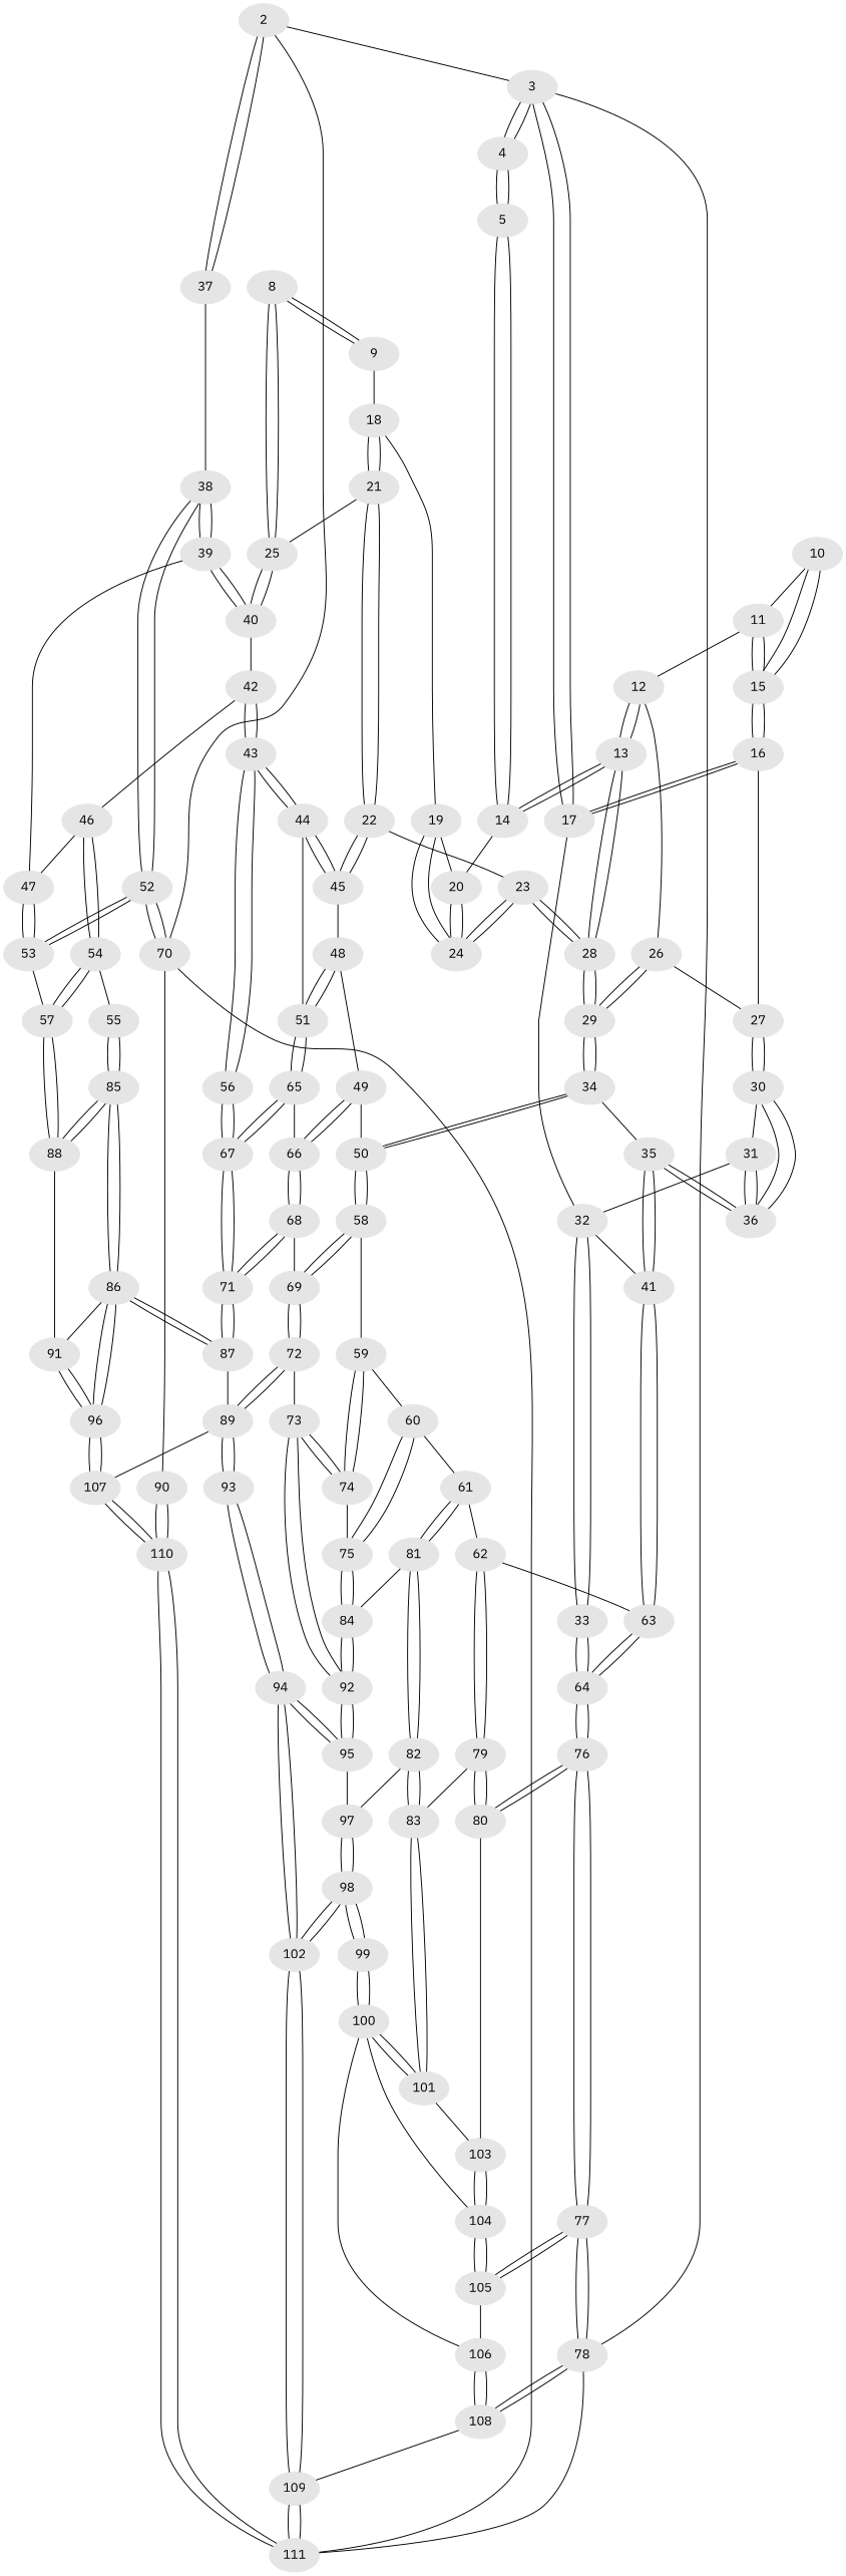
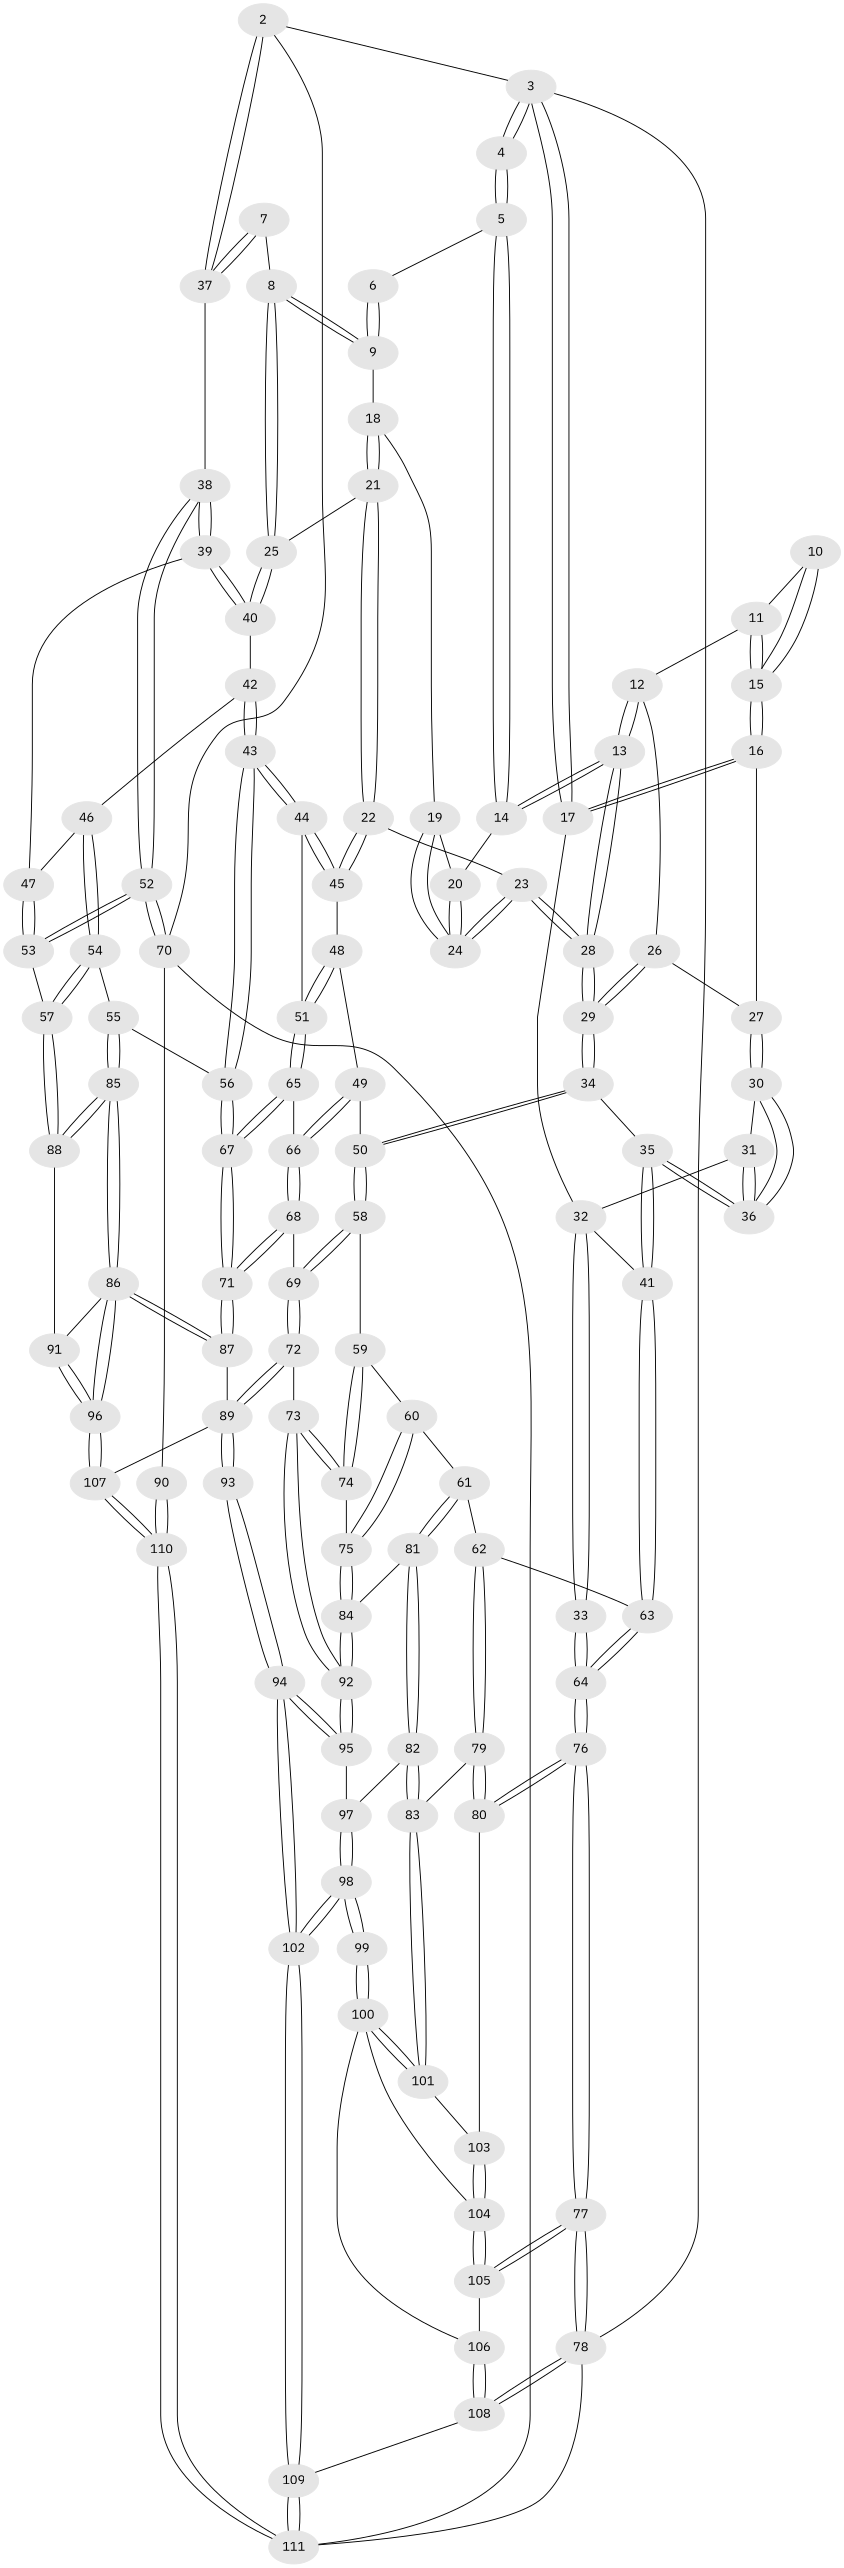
  graph {
    fontname="IBM Plex Sans"
    node [color=gray90 fontname="IBM Plex Sans" style=filled]
    edge [fontname="IBM Plex Sans"]
    2
    3
    37
    70
+   7
    8
    4
    17
    78
    38
    90
    111
    5
    32
    108
+   6
    14
    9
    20
    18
    25
    40
    19
    21
    10
    11
    15
    12
    16
    13
    26
    28
    27
    29
    24
    30
    33
    64
    22
    23
    45
    48
    42
    34
    31
    36
    35
    50
    41
    63
    76
    58
    39
    52
    47
    53
    43
    46
    44
    56
    54
    51
    67
    65
    49
    57
    55
    66
    68
    59
    69
    88
    85
    86
    71
    91
    60
    74
    72
    61
    75
    62
    81
    84
    79
    82
    80
    83
    77
    87
    73
    89
    110
    92
    93
    107
    95
    105
    103
    106
    109
    101
    104
    97
    98
    96
    94
    102
    99
    100
    2 -- 3
    2 -- 37
    2 -- 37
    2 -- 70
    3 -- 4
    3 -- 4
    3 -- 17
    3 -- 17
    3 -- 78
    37 -- 38
    70 -- 90
    70 -- 111
+   7 -- 37
+   7 -- 37
+   7 -- 8
    8 -- 9
    8 -- 9
    8 -- 25
    8 -- 25
    4 -- 5
    4 -- 5
    17 -- 32
    78 -- 111
    78 -- 108
    78 -- 108
    38 -- 39
    38 -- 39
    38 -- 52
    38 -- 52
    90 -- 110
    90 -- 110
+   5 -- 6
    5 -- 14
    5 -- 14
    32 -- 33
    32 -- 33
    32 -- 41
    108 -- 109
+   6 -- 9
+   6 -- 9
    14 -- 20
    9 -- 18
    20 -- 24
    20 -- 24
    18 -- 19
    18 -- 21
    18 -- 21
    25 -- 40
    25 -- 40
    40 -- 42
    19 -- 20
    19 -- 24
    19 -- 24
    21 -- 25
    21 -- 22
    21 -- 22
    10 -- 11
    10 -- 15
    10 -- 15
    11 -- 15
    11 -- 15
    11 -- 12
    15 -- 16
    15 -- 16
    12 -- 13
    12 -- 13
    12 -- 26
    16 -- 17
    16 -- 17
    16 -- 27
    13 -- 14
    13 -- 14
    13 -- 28
    13 -- 28
    26 -- 27
    26 -- 29
    26 -- 29
    28 -- 29
    28 -- 29
    27 -- 30
    27 -- 30
    29 -- 34
    29 -- 34
    30 -- 31
    30 -- 36
    30 -- 36
    33 -- 64
    33 -- 64
    64 -- 76
    64 -- 76
    22 -- 23
    22 -- 45
    22 -- 45
    23 -- 28
    23 -- 28
    23 -- 24
    23 -- 24
    45 -- 48
    48 -- 51
    48 -- 51
    48 -- 49
    42 -- 43
    42 -- 43
    42 -- 46
    34 -- 35
    34 -- 50
    34 -- 50
    31 -- 32
    31 -- 36
    31 -- 36
    35 -- 36
    35 -- 36
    35 -- 41
    35 -- 41
    50 -- 58
    50 -- 58
    41 -- 63
    41 -- 63
    63 -- 64
    63 -- 64
    76 -- 80
    76 -- 80
    76 -- 77
    76 -- 77
    58 -- 59
    58 -- 69
    58 -- 69
    39 -- 40
    39 -- 40
    39 -- 47
    52 -- 70
    52 -- 70
    52 -- 53
    52 -- 53
    47 -- 53
    47 -- 53
    53 -- 57
    43 -- 44
    43 -- 44
    43 -- 56
    43 -- 56
    46 -- 47
    46 -- 54
    46 -- 54
    44 -- 45
    44 -- 45
    44 -- 51
    56 -- 67
    56 -- 67
    54 -- 57
    54 -- 57
    54 -- 55
    51 -- 65
    51 -- 65
    67 -- 71
    67 -- 71
    65 -- 67
    65 -- 67
    65 -- 66
    49 -- 50
    49 -- 66
    49 -- 66
    57 -- 88
    57 -- 88
+   55 -- 56
    55 -- 85
    55 -- 85
    66 -- 68
    66 -- 68
    68 -- 69
    68 -- 71
    68 -- 71
    59 -- 60
    59 -- 74
    59 -- 74
    69 -- 72
    69 -- 72
    88 -- 91
    85 -- 88
    85 -- 88
    85 -- 86
    85 -- 86
    86 -- 91
    86 -- 87
    86 -- 87
    86 -- 96
    86 -- 96
    71 -- 87
    71 -- 87
    91 -- 96
    91 -- 96
    60 -- 61
    60 -- 75
    60 -- 75
    74 -- 75
    72 -- 73
    72 -- 89
    72 -- 89
    61 -- 62
    61 -- 81
    61 -- 81
    75 -- 84
    75 -- 84
    62 -- 63
    62 -- 79
    62 -- 79
    81 -- 84
    81 -- 82
    81 -- 82
    84 -- 92
    84 -- 92
    79 -- 80
    79 -- 80
    79 -- 83
    82 -- 83
    82 -- 83
    82 -- 97
    80 -- 103
    83 -- 101
    83 -- 101
    77 -- 78
    77 -- 78
    77 -- 105
    77 -- 105
    87 -- 89
    73 -- 74
    73 -- 74
    73 -- 92
    73 -- 92
    89 -- 93
    89 -- 93
    89 -- 107
    110 -- 111
    110 -- 111
    92 -- 95
    92 -- 95
    93 -- 94
    93 -- 94
    107 -- 110
    107 -- 110
    95 -- 97
    105 -- 106
    103 -- 104
    103 -- 104
    106 -- 108
    106 -- 108
    109 -- 111
    109 -- 111
    101 -- 103
    104 -- 105
    104 -- 105
    97 -- 98
    97 -- 98
    98 -- 102
    98 -- 102
    98 -- 99
    98 -- 99
    96 -- 107
    96 -- 107
    94 -- 95
    94 -- 95
    94 -- 102
    94 -- 102
    102 -- 109
    102 -- 109
    99 -- 100
    99 -- 100
    100 -- 106
    100 -- 101
    100 -- 101
    100 -- 104
  }
